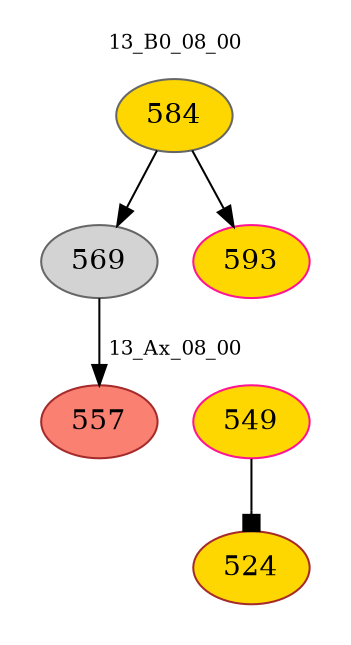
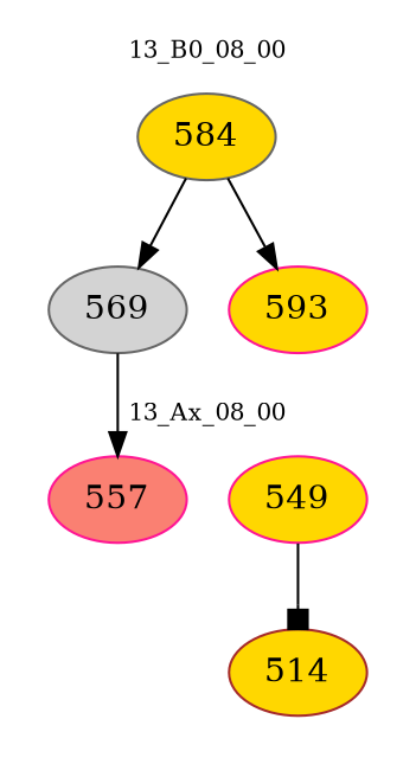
  digraph {
    node [color=deeppink fillcolor=gold style=filled]
    edge [arrowhead=normal color=black]
    n1 [label=549]
-   n2 [color=brown label=524]
-   n3 [color=brown fillcolor=salmon label=557]
+   n2 [color=brown label=514]
+   n3 [fillcolor=salmon label=557]
    n4 [color=gray40 label=584]
    n5 [color=gray40 fillcolor=lightgrey label=569]
    n6 [label=593]
    subgraph cluster_1 {
      color=white
      fontsize=10
      label="13_Ax_08_00"
      n1
      n2
      n3
    }
    subgraph cluster_2 {
      color=white
      fontsize=10
      label="13_B0_08_00"
      n4
      n5
      n6
    }
    n1 -> n2 [arrowhead=box]
    n4 -> n5
    n4 -> n6
    n5 -> n3
  }
